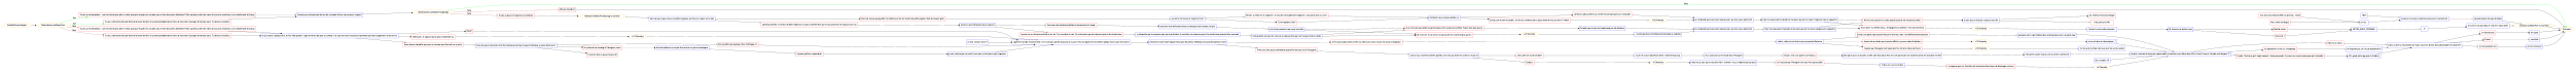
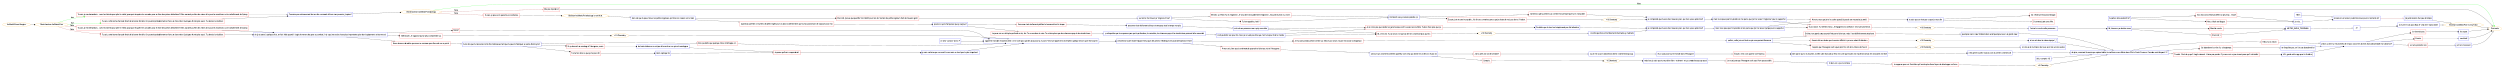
  digraph {
    fontname=Roboto
    rankdir=LR
    node [color=blue fontname=Roboto shape=box]
    edge [arrowhead=onormal fontname=Roboto]
    "AoiRank3Convo4 begins." [color=orange shape=""]
    n2 [color=orange label="Check boolean AoiManicPixie" shape=""]
    n3 [color=red label="Tu sais, je me demandais... avec tes talents pour plier le métal, pourquoi récupérer les arcades pour en faire des pièces détachées? Elles auraient pu être des mines d'or pour les munitions ou le ravitaillement de Quincy."]
    n4 [color=red label="Tu sais, cette borne d'arcade ferait de la bonne ferraille. On pourrait probablement en faire un char entier. Quelques Atomicyles aussi. Tu devrais la réutiliser."]
    n5 [color=red label="Tu sais, je me demandais... avec tes talents pour plier le métal, pourquoi récupérer les arcades pour en faire des pièces détachées? Elles auraient pu être des mines d'or pour les munitions ou le ravitaillement de Quincy."]
    n6 [color=red label="Tu sais, cette borne d'arcade ferait de la bonne ferraille. On pourrait probablement en faire un char entier. Quelques Atomicyles aussi. Tu devrais la réutiliser."]
    n7 [label="t''essaies pas sérieusement de me dire comment utiliser mes pouvoirs, j'espère?"]
    n8 [label="oh j'y ai pensé. quelques fois, en fait. Mais quand il s'agit de mener des gens au combat, il n'y a qu'une seule chose plus importante qu'un bon équipement: un bon moral."]
    n9 [color=orange label="Check boolean AoiManicPixieApology" shape=""]
    n10 [color=red label="Moral?"]
    n11 [color=red label="Intéressant. Je suppose que je peux comprendre ça."]
    n12 [color=red label="Nous devrons admettre que nous ne sommes pas d’accord sur ce point."]
    "Chat ends." [color=orange shape=""]
    n14 [color=red label="Tu sais, je peux voir quand tu es contrariée."]
    n15 [color=red label="[Ne pas répondre.]"]
    n16 [label="supprimer l'arcade écraserait Amir. ce ne sont pas que des jeux pour lui, tu sais? C'est un rappel de la normalité, quelque chose qui le fait sourire."]
    n17 [color=orange label="+10 Chemistry" shape=""]
    n18 [label="tu me dis que tu laisserais Amir être malheureux tant que tu peux te fabriquer un autre Atomicycle?"]
    n19 [color=orange label="Boolean AoiManicPixieApology is now true." shape=""]
    n20 [label="ce bonheur nourrit toute l'équipe mieux que des pièces métalliques ne pourraient jamais le faire"]
    n21 [color=red label="Si ça donnait un avantage à l'Hexagone, ouais."]
    n22 [color=red label="Tu me fais dire ce que je n'ai pas dit."]
    n23 [color=red label="Bon, peut-être que quelque chose m'échappe, ici."]
    n24 [label="bien sûr que tu peux. Nous, les petites ingénues, portons nos cœurs sur la main"]
    n25 [color=red label="Je n'y avais jamais pensé comme ça. Mais tu as raison. Sa joie est assez contagieuse."]
    n26 [color=red label="À mon avis, être aussi sentimentale pourrait te faire tuer, toi et l'Hexagone."]
    n27 [label="de toute évidence on est pas d'accord sur ce qui est avantageux"]
+   n28 [label="Alors explique toi"]
    n29 [color=red label="D'accord, j'avoue que qualifier ton intérêt pour moi de \"numéro de petite ingénue\" était de mauvais goût."]
    n30 [color=red label="Quand j'ai parlé de ce numéro de petite ingénue, je voulais seulement dire que tu n'as pas besoin de surjouer pour moi."]
    n31 [label="parfois, cette joie est tout ce qui nous permet d'avancer"]
    n32 [label="alors je suis vraiment contente qu'Arthur soit celui qui donne les ordres ici et pas toi"]
    n33 [color=red label="Je pense qu'Amir comprendrait."]
    n34 [label="au moins t'as trouvé ça \"mignon et tout\""]
    n35 [label="qu'est-ce qui te fait penser que je surjoue?"]
    n36 [color=red label="J'aurais dû me douter que tu aurais réfléchi à ça avec autant d'attention."]
    n37 [color=red label="J'espère que l'Hexagone sait à quel point ils ont de la chance de t'avoir."]
    n38 [color=red label="Eh bien, ton grand cœur pourrait finir par te faire tuer, mais il est définitivement attachant."]
    n39 [color=red label="Compris."]
    n40 [color=red label="J'ai touché une corde sensible?"]
    n41 [label="je suis certaine que ce serait le cas mais ce n'est pas le plus important."]
    n42 [color=red label="Eh bien, ça l'était. Tu es mignonne. Je veux dire incroyablement mignonne. J'ai juste du mal à y croire."]
    n43 [color=red label="Tu t'en rappelles, hein?"]
    n44 [color=red label="Personne n'est réellement pétillant et amusant tout le temps."]
    n45 [color=red label="Je peux voir un côté plus profond en toi, Aoi. Tu es une dure à cuire. Tu es bien plus que des chansons pop et des émoticônes."]
    n46 [color=orange label="+10 Chemistry" shape=""]
    n47 [color=orange label="+10 Chemistry" shape=""]
    n48 [label="quelqu'un sans cœur tombera bien avant quelqu'un avec un grand cœur"]
    n49 [color=orange label="+5 Chemistry" shape=""]
    n50 [label="oui je me soucie du bonheur d'Amir. vraiment beaucoup."]
    n51 [label="ce sera \"Laisser,\" alors :P"]
    n52 [label="Comment suis-je censée prendre ça?"]
    n53 [label="personne n'est réellement sérieux et ennuyeux tout le temps non plus"]
    n54 [label="ça m'inquiète que tu ne penses pas que la profondeur, le caractère, les chansons pop et les émoticônes puissent aller ensemble"]
    n55 [label="hé on est dans la même équipe ^_^"]
    n56 [label="on a tous de la chance de nous avoir les uns les autres"]
    n57 [label="de plus, comment tu aurais pu espérer battre le meilleur score d'Amir dans Ollie's Crash Course si l'arcade avait disparu? :P"]
    n58 [label="mais bon, je sais que tu veux bien faire - vraiment - et ça compte beaucoup aussi"]
    n59 [label="et ça vaut pour tout le monde dans l'Hexagone"]
    n60 [color=red label="Écoute, je te trouve incroyable. J'ai dit ces conneries parce que je doute de moi, pas de toi. Pardon."]
    n61 [color=red label="J'aimerais que tu prennes ça comme moi pensant que tu es incroyable."]
    n62 [label="en tout cas personne avec qui je veux être"]
    n63 [label="c'est peut-être vrai pour toi, mais ça ne veut pas dire que c'est vrai pour tout le monde"]
    n64 [color=red label="Touché. C'est de ça qu'il s'agit vraiment. J'aime pas perdre :P je veux voir ce jeu écrasé parce qu'il m'a battu!"]
    n65 [color=red label="Haha, tu as raison."]
    n66 [color=red label="J’ai abandonné ce rêve il y a longtemps."]
    n67 [color=red label="Je veux juste que l'Hexagone soit aussi fort que possible."]
    n68 [color=red label="Écoute, c'est cool qu'Amir soit heureux."]
    n69 [color=orange label="+10 Chemistry" shape=""]
    n70 [label="je comprends que tu aies des mauvais jours. qui n'en a pas, après tout?"]
    n71 [color=red label="Je ne crois pas que rendre les gens heureux soit ta seule raison d'être. Tu dois faire plus que ça."]
    n72 [color=red label="Ok, c'est vrai. Tu as raison. Ce que j'ai dit me concernait plus que toi."]
    n73 [label="(toi y compris <3)"]
    n74 [label="LOL, garde cette rage pour la Scaldra ;)"]
    n75 [label="je dois y aller. tu me promets de ne pas casser les bornes d'arcade pendant mon absence?"]
    n76 [label="ne t'inquiète pas, on l'a tous abandonné lol"]
    n77 [label="eh bien, on a ça en commun"]
    n78 [label="bien parce que si tu touches à cette salle d'arcade, je ferai en sorte que toutes les machines là-bas t'en chassent vite fait!"]
    n79 [label="mais tu ne peux pas t'en prendre à moi parce que j'ai l'air assez \"mignonne\" pour le supporter"]
    n80 [label="Peut-être que tu n'as tout simplement pas fait attention"]
    n81 [color=orange label="+10 Chemistry" shape=""]
    n82 [color=red label="Promis."]
    n83 [color=red label="Je ne te promets rien."]
    n84 [color=red label="Je n'oserais pas."]
    n85 [color=red label="Je suppose que oui. Peut-être qu'il existe plus d'une façon de développer sa force."]
    n86 [label="c'est genre la pièce la plus cool du centre commercial!"]
    n87 [color=red label="Tu as raison. Tu mérites mieux. Je regagnerai ta confiance. C'est une promesse."]
    n88 [color=red label="Alors tu veux que je te le cache quand j'ai passé une mauvaise journée?"]
    n89 [label="je comprends que tu aies des mauvais jours. qui n'en a pas, après tout?"]
    n90 [label="ton introspection est terriblement charmante, je l'admets"]
    n91 [label="excellent!"]
    n92 [label="je t'ai à l'oooooeil"]
    n93 [label="t'es super."]
    n94 [color=orange label="+5 Chemistry" shape=""]
    n95 [color=orange label="+10 Chemistry" shape=""]
    n96 [label="tu sais que ce n'est pas ce que je veux dire"]
    n97 [label="mais tu ne peux pas t'en prendre à moi parce que j'ai l'air assez sympa pour le supporter"]
    n98 [label="J'aime le son de cette promesse..."]
-   n99 [color=red label="C'est juste une offre."]
+   n99 [color=red label="C'commun juste une offre."]
    n100 [color=red label="Ok, c'était une mauvaise blague."]
    n101 [label="Ok, laissons ça derrière nous"]
    n102 [color=red label="Marché conclu."]
    n103 [color=red label="D'accord :)"]
+   n104 [label="tu parles sérieusement là?"]
    n105 [color=red label="Bon, d'accord, c'était peut-être un peu trop... évasif"]
    n106 [color=red label="Non, c'était une blague."]
    n107 [label=Hmm]
    n108 [label="écoute on va laisser ça derrière nous pour le moment, ok?"]
    n109 [label="<RETRO_EMOJI_TINYSMILE>"]
    n110 [label="je vois..."]
    n111 [label="j'ai juste besoin d'un peu de temps"]
    n112 [label="a+"]
    n113 [color=orange label="Boolean AoiManicPixie is now false." shape=""]
    n114 [label="(si tu ne le sais pas déjà, a+ veut dire \"à plus tard\")"]
    "AoiRank3Convo4 begins." -> n2 [arrowhead=dot]
    n2 -> n3 [arrowhead=dot color=green label=true]
    n2 -> n4 [arrowhead=dot color=green label=true]
    n2 -> n5 [color=brown label=false]
    n2 -> n6 [arrowhead=dot color=brown label=false]
    n3 -> n7
    n4 -> n7 [arrowhead=dot]
    n5 -> n8 [arrowhead=dot]
    n6 -> n8 [arrowhead=dot]
    n7 -> n9 [arrowhead=dot]
    n8 -> n10 [arrowhead=dot]
    n8 -> n11 [arrowhead=dot]
    n8 -> n12
    n9 -> "Chat ends." [arrowhead=dot color=green label=false]
    n9 -> n14 [color=brown label=false]
    n9 -> n15 [color=brown label=false]
    n10 -> n16 [arrowhead=dot]
    n11 -> n17 [arrowhead=dot]
    n12 -> n18
    n14 -> n19 [arrowhead=dot]
    n15 -> "Chat ends."
    n16 -> n20 [arrowhead=dot]
    n17 -> n16
    n18 -> n21 [arrowhead=dot]
    n18 -> n22 [arrowhead=dot]
    n18 -> n23
    n19 -> n24
    n20 -> n25 [arrowhead=dot]
    n20 -> n26
    n21 -> n27 [arrowhead=dot]
+   n22 -> n28 [arrowhead=dot]
    n23 -> n16 [arrowhead=dot]
    n24 -> n29 [arrowhead=dot]
    n24 -> n30
    n25 -> n31
    n26 -> n32
    n27 -> n33
+   n28 -> n33
    n29 -> n34
    n30 -> n35 [arrowhead=dot]
    n31 -> n36
    n31 -> n37 [arrowhead=dot]
    n31 -> n38
    n32 -> n39
    n32 -> n40
    n33 -> n41 [arrowhead=dot]
    n34 -> n42
    n34 -> n43 [arrowhead=dot]
    n35 -> n44
    n35 -> n45
    n36 -> n46 [arrowhead=dot]
    n37 -> n47
    n38 -> n48
    n39 -> n49 [arrowhead=dot]
    n40 -> n50
    n41 -> n16 [arrowhead=dot]
    n42 -> n52
    n43 -> n52
    n44 -> n53 [arrowhead=dot]
    n45 -> n54
    n46 -> n55 [arrowhead=dot]
    n47 -> n56
    n48 -> n57
    n49 -> n58 [arrowhead=dot]
    n50 -> n59
    n51 -> n16 [arrowhead=dot]
    n52 -> n60 [arrowhead=dot]
    n52 -> n61 [arrowhead=dot]
    n53 -> n62
    n54 -> n63
    n55 -> n57
    n57 -> n64
    n57 -> n65
    n57 -> n66 [arrowhead=dot]
    n58 -> n67
    n59 -> n68
    n60 -> n69
    n61 -> n70 [arrowhead=dot]
    n62 -> n71 [arrowhead=dot]
    n62 -> n72 [arrowhead=dot]
    n63 -> n71
    n63 -> n72 [arrowhead=dot]
    n64 -> n74 [arrowhead=dot]
    n65 -> n75
    n66 -> n76
    n67 -> n77
    n68 -> n78 [arrowhead=dot]
    n69 -> n70 [arrowhead=dot]
    n70 -> n79 [arrowhead=dot]
    n71 -> n80 [arrowhead=dot]
    n72 -> n81 [arrowhead=dot]
    n73 -> n57
    n74 -> n75 [arrowhead=dot]
    n75 -> n82 [arrowhead=dot]
    n75 -> n83
    n75 -> n84 [arrowhead=dot]
    n76 -> n75
    n77 -> n85
    n78 -> n86 [arrowhead=dot]
    n79 -> n87
    n79 -> n88
    n80 -> n89 [arrowhead=dot]
    n81 -> n90
    n82 -> n91
    n83 -> n92
    n84 -> n93 [arrowhead=dot]
    n85 -> n94
    n86 -> n57
    n87 -> n95
    n88 -> n96 [arrowhead=dot]
    n89 -> n97
    n90 -> n89
    n91 -> "Chat ends." [arrowhead=dot]
    n92 -> "Chat ends."
    n93 -> "Chat ends." [arrowhead=dot]
    n94 -> n57
    n95 -> n98
    n96 -> n99
    n96 -> n100 [arrowhead=dot]
    n97 -> n87 [arrowhead=dot]
    n97 -> n88
    n98 -> n101 [arrowhead=dot]
    n101 -> n102 [arrowhead=dot]
    n101 -> n103
    n102 -> n109 [arrowhead=dot]
    n103 -> n109
+   n104 -> n105 [arrowhead=dot]
+   n104 -> n106 [arrowhead=dot]
    n105 -> n110
    n106 -> n110
    n107 -> n108
    n108 -> n111 [color=brown]
    n109 -> n112
    n110 -> n108 [arrowhead=dot]
    n111 -> n113
    n112 -> n114 [arrowhead=dot]
    n113 -> "Chat ends."
    n114 -> n113
  }
